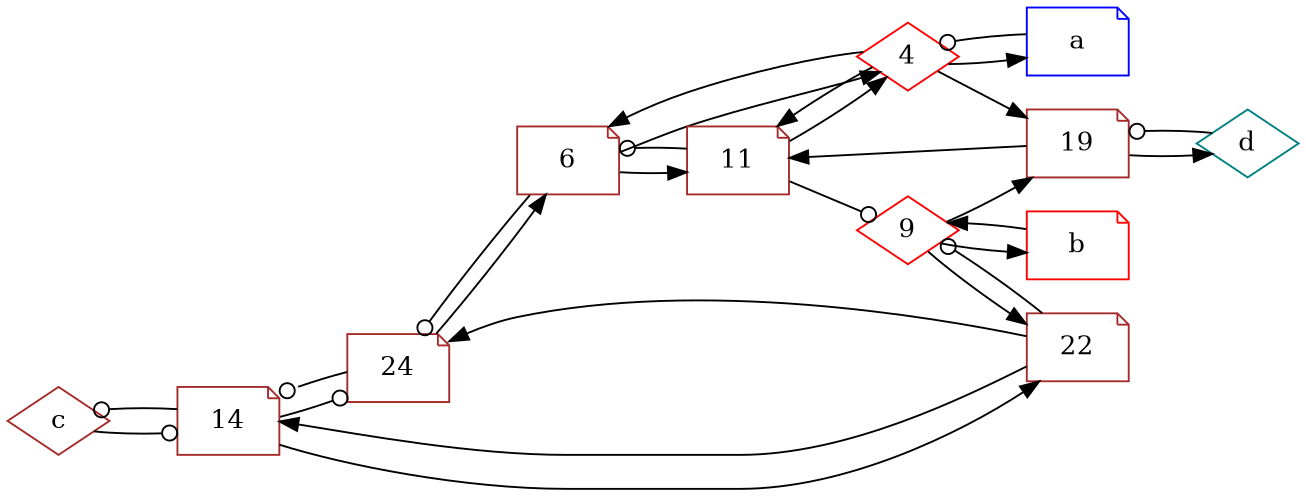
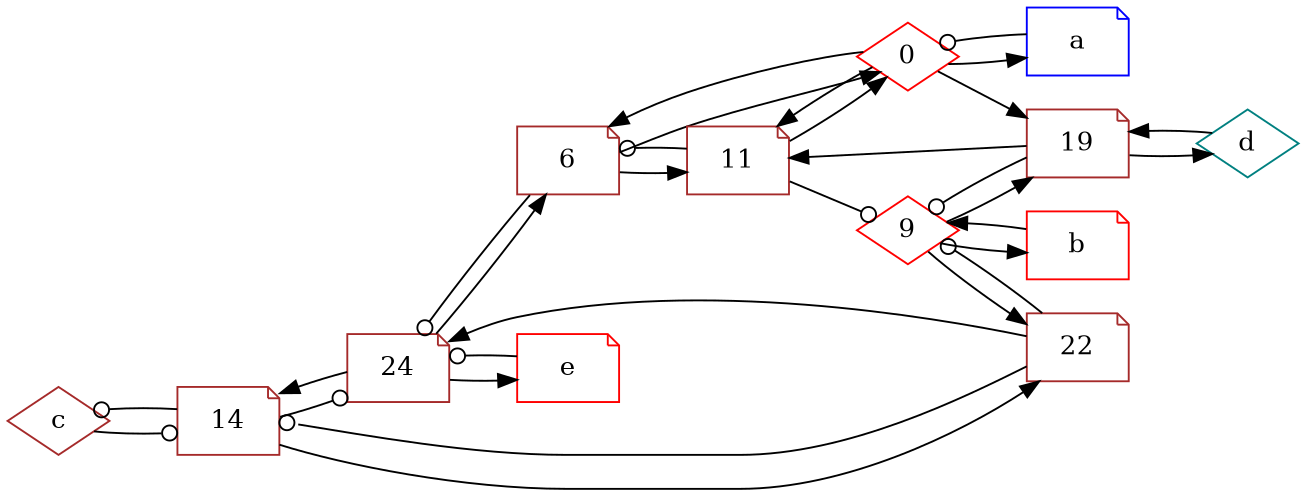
  digraph {
    rankdir=LR
    node [color=brown shape=note]
    edge [arrowhead=normal]
    c [shape=diamond]
    14
    22
    24
    9 [color=red shape=diamond]
    6
+   e [color=red]
    a [color=blue]
-   4 [color=red shape=diamond]
+   4 [color=red shape=diamond label=0]
    11
    19
    b [color=red]
    d [color=teal shape=diamond]
    c -> 14 [arrowhead=odot]
    14 -> c [arrowhead=odot]
    14 -> 22
    14 -> 24 [arrowhead=odot]
-   22 -> 14
+   22 -> 14 [arrowhead=odot]
    22 -> 24
    22 -> 9 [arrowhead=odot]
-   24 -> 14 [arrowhead=odot]
+   24 -> 14
    24 -> 6
+   24 -> e
    9 -> 22
    9 -> 19
    9 -> b
    6 -> 24 [arrowhead=odot]
    6 -> 4
    6 -> 11
+   e -> 24 [arrowhead=odot]
    a -> 4 [arrowhead=odot]
    4 -> 6
    4 -> a
    4 -> 11
    4 -> 19
    11 -> 9 [arrowhead=odot]
    11 -> 6 [arrowhead=odot]
    11 -> 4
+   19 -> 9 [arrowhead=odot]
    19 -> 11
    19 -> d
    b -> 9
-   d -> 19 [arrowhead=odot]
+   d -> 19
  }
